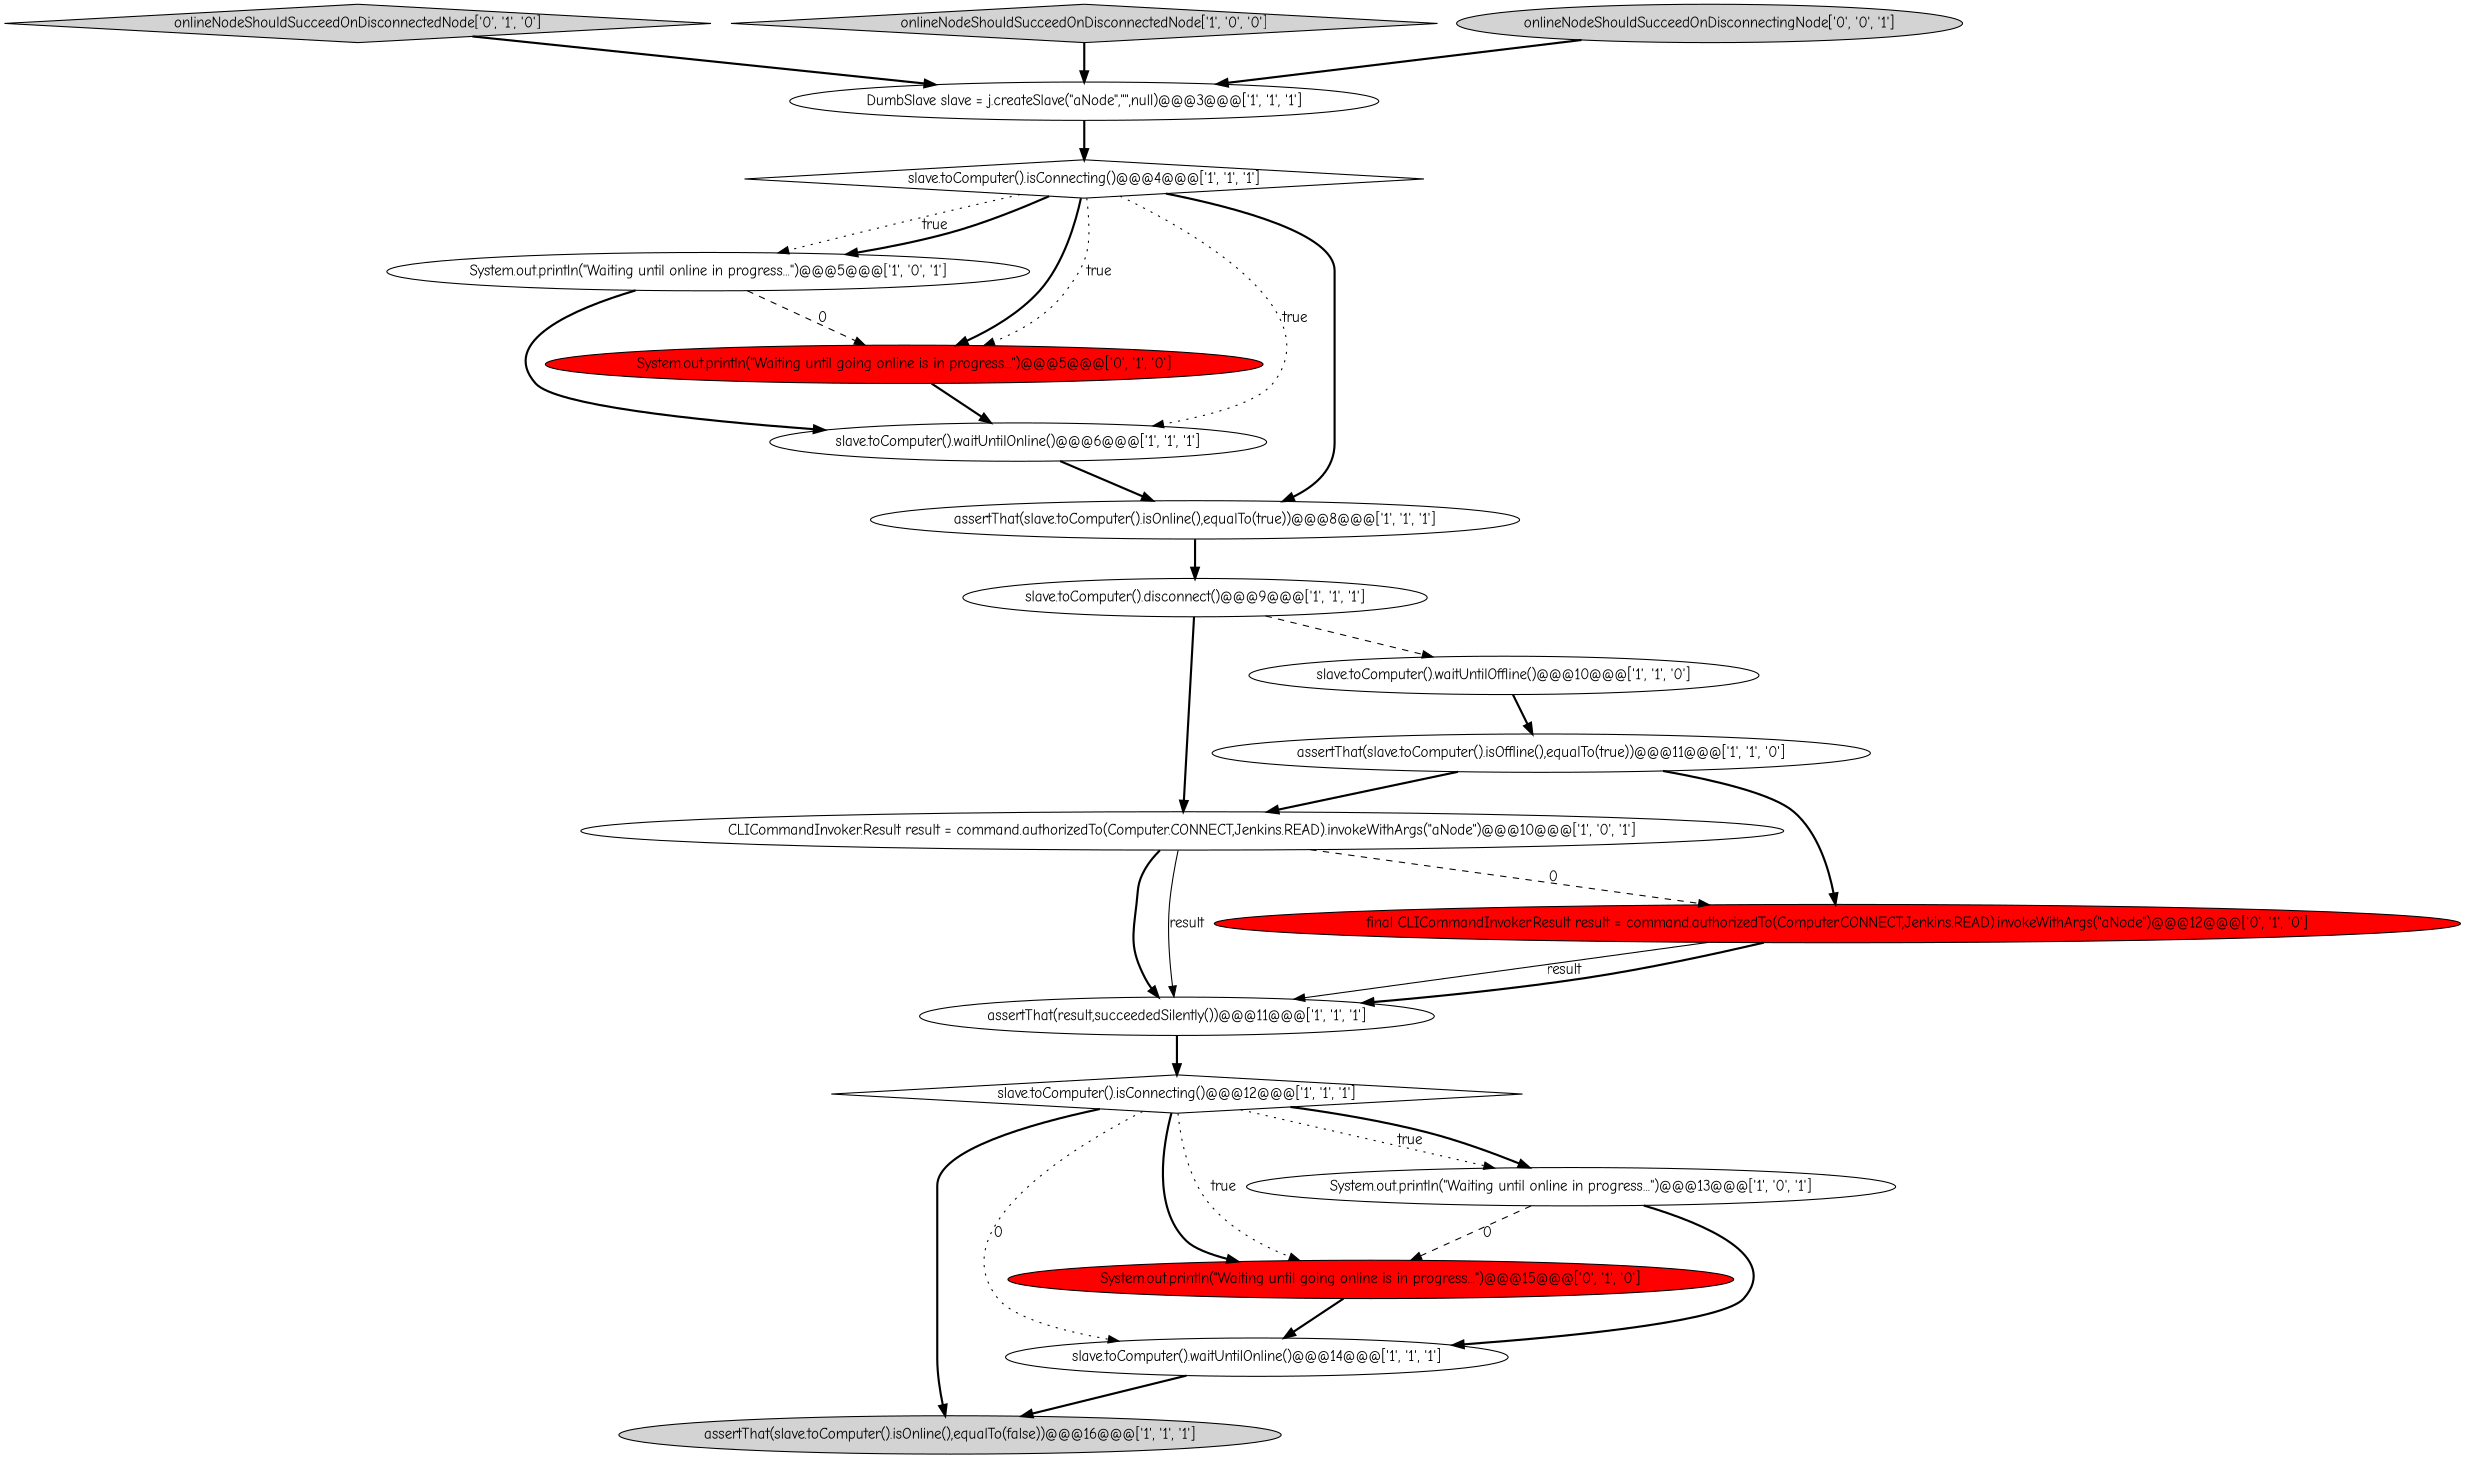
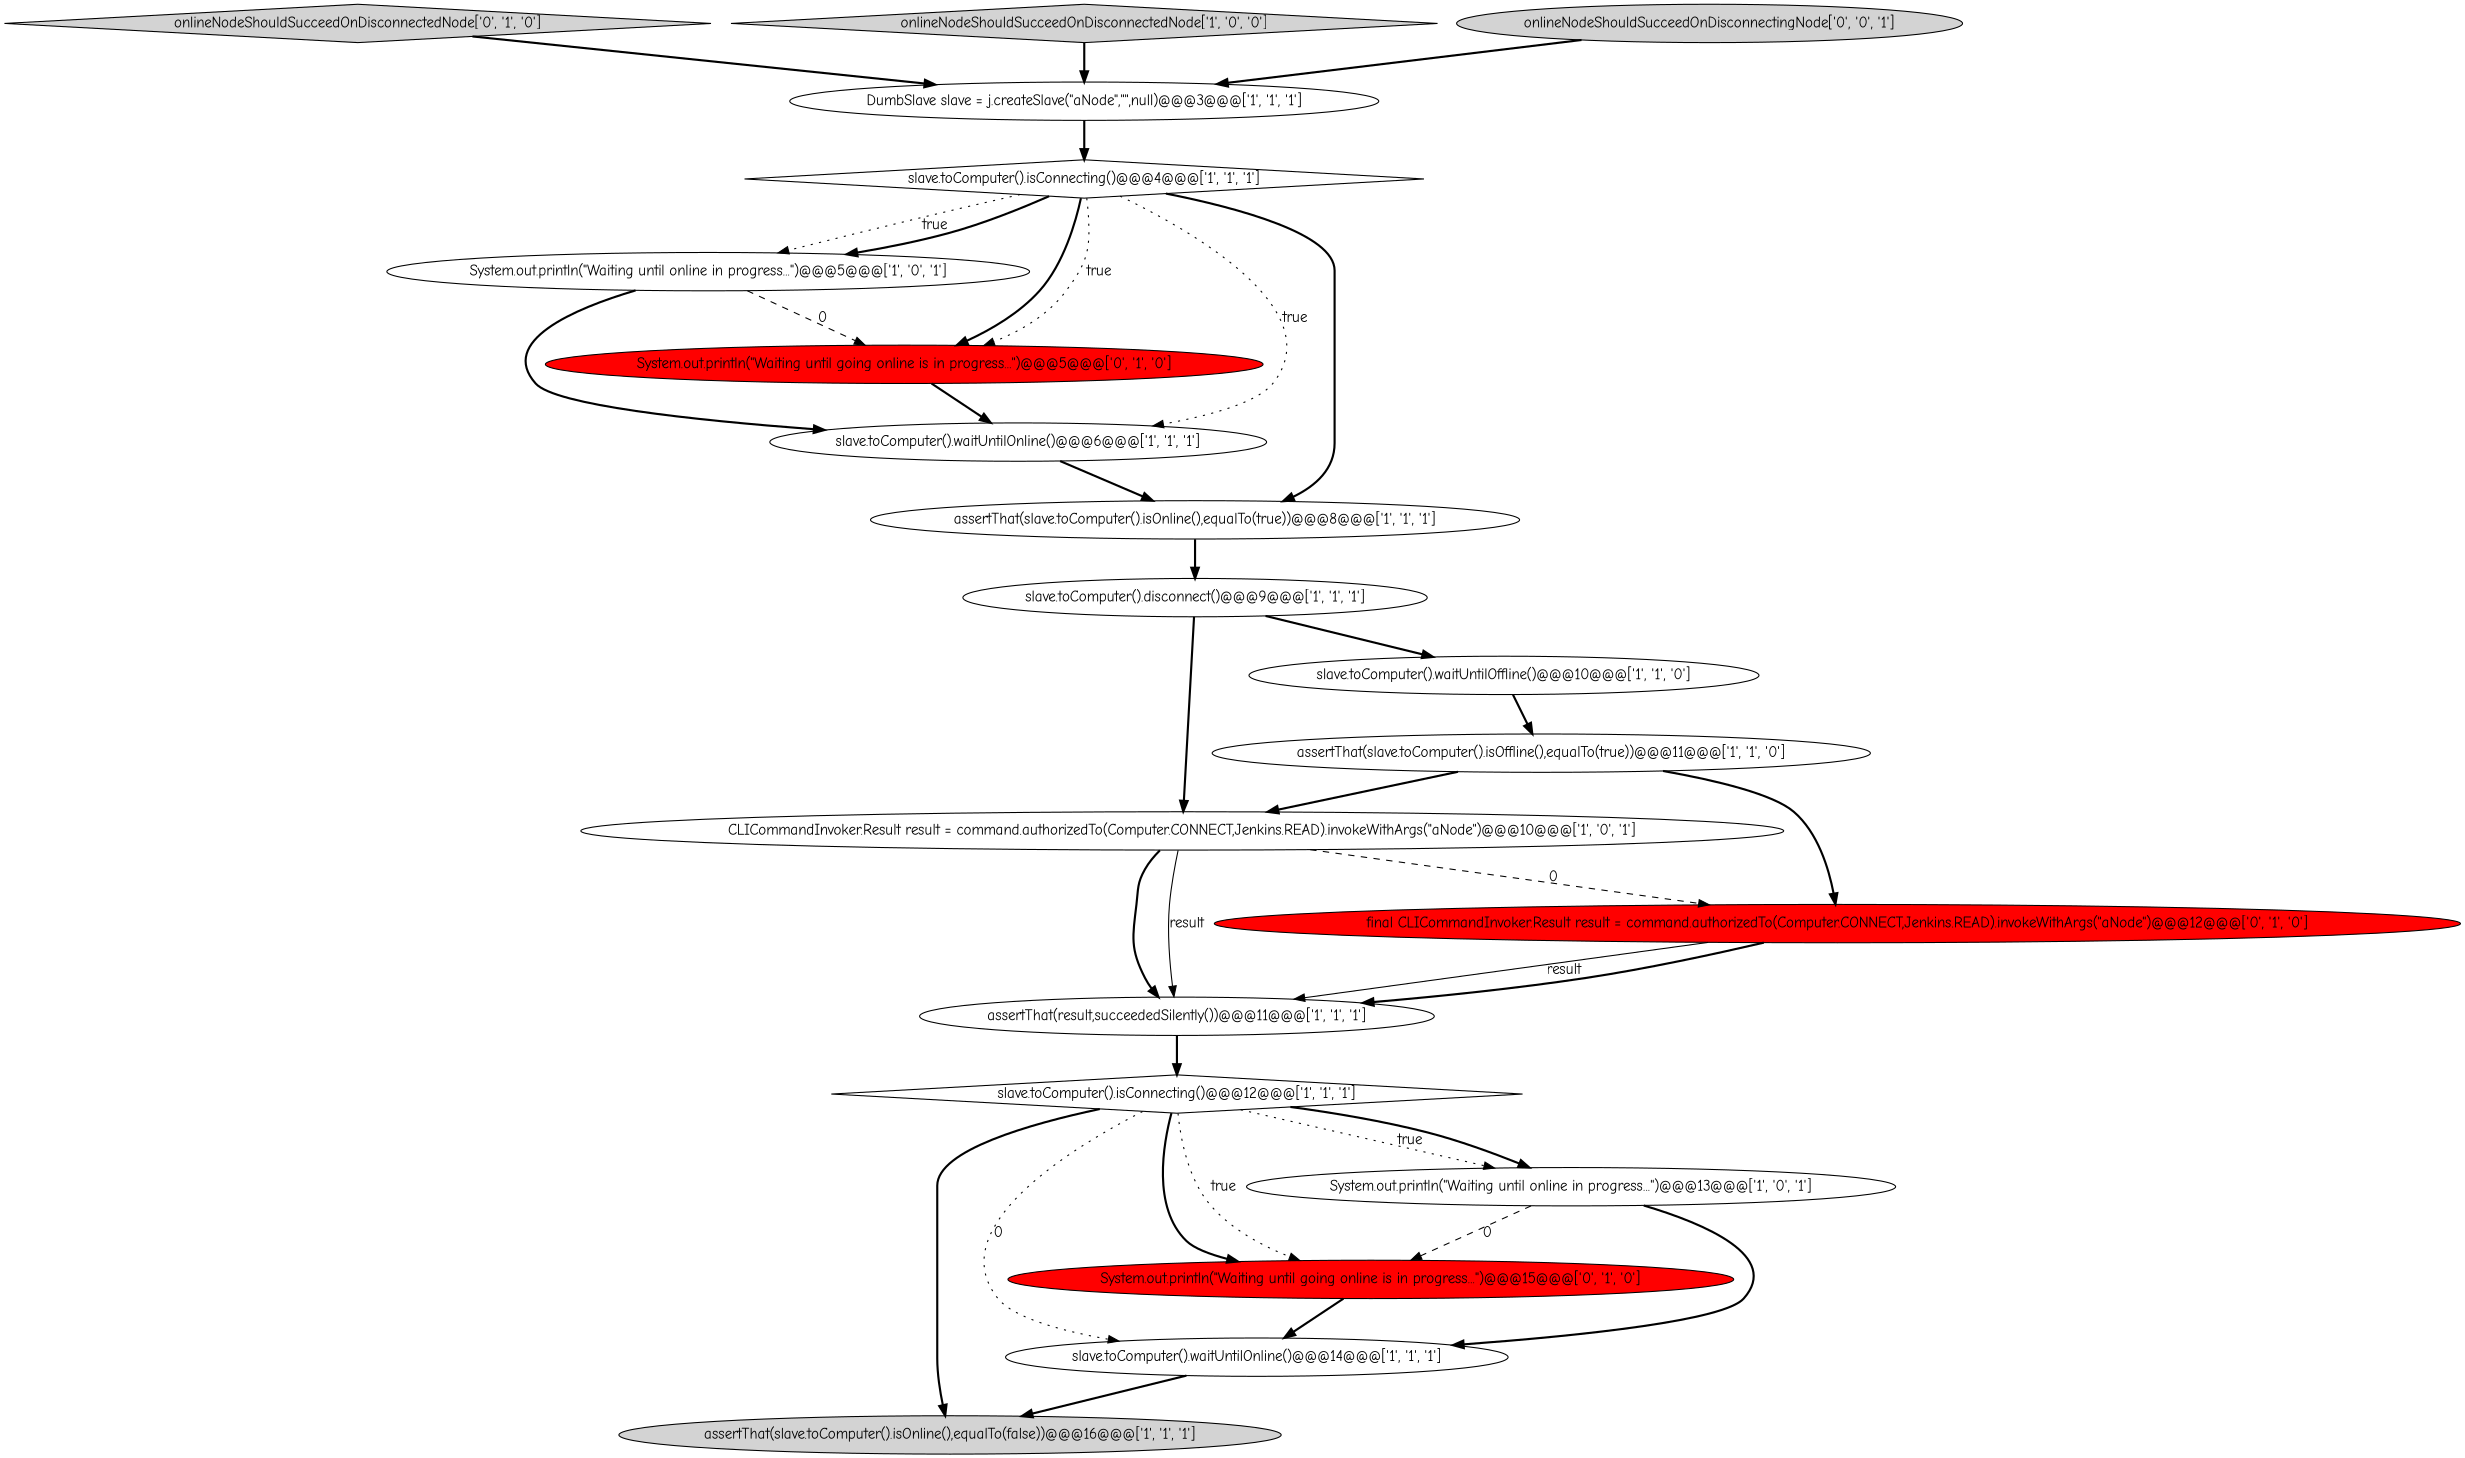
  digraph {
    fontname="Comic Neue"
    node [fillcolor=white fontname="Comic Neue" shape=ellipse style=filled]
    edge [fontname="Comic Neue" style=bold]
    n1 [label="System.out.println(\"Waiting until online in progress...\")@@@5@@@['1', '0', '1']"]
    n2 [fillcolor=red label="System.out.println(\"Waiting until going online is in progress...\")@@@5@@@['0', '1', '0']"]
    n3 [label="slave.toComputer().waitUntilOnline()@@@6@@@['1', '1', '1']"]
    n4 [label="assertThat(slave.toComputer().isOnline(),equalTo(true))@@@8@@@['1', '1', '1']"]
    n5 [label="assertThat(result,succeededSilently())@@@11@@@['1', '1', '1']"]
    n6 [label="slave.toComputer().isConnecting()@@@12@@@['1', '1', '1']" shape=diamond]
    n7 [fillcolor=lightgray label="assertThat(slave.toComputer().isOnline(),equalTo(false))@@@16@@@['1', '1', '1']"]
    n8 [fillcolor=red label="System.out.println(\"Waiting until going online is in progress...\")@@@15@@@['0', '1', '0']"]
    n9 [label="slave.toComputer().waitUntilOnline()@@@14@@@['1', '1', '1']"]
    n10 [label="System.out.println(\"Waiting until online in progress...\")@@@13@@@['1', '0', '1']"]
    n11 [label="slave.toComputer().disconnect()@@@9@@@['1', '1', '1']"]
    n12 [label="CLICommandInvoker.Result result = command.authorizedTo(Computer.CONNECT,Jenkins.READ).invokeWithArgs(\"aNode\")@@@10@@@['1', '0', '1']"]
    n13 [label="slave.toComputer().waitUntilOffline()@@@10@@@['1', '1', '0']"]
    n14 [fillcolor=lightgray label="onlineNodeShouldSucceedOnDisconnectedNode['0', '1', '0']" shape=diamond]
    n15 [label="DumbSlave slave = j.createSlave(\"aNode\",\"\",null)@@@3@@@['1', '1', '1']"]
    n16 [label="slave.toComputer().isConnecting()@@@4@@@['1', '1', '1']" shape=diamond]
    n17 [fillcolor=red label="final CLICommandInvoker.Result result = command.authorizedTo(Computer.CONNECT,Jenkins.READ).invokeWithArgs(\"aNode\")@@@12@@@['0', '1', '0']"]
    n18 [label="assertThat(slave.toComputer().isOffline(),equalTo(true))@@@11@@@['1', '1', '0']"]
    n19 [fillcolor=lightgray label="onlineNodeShouldSucceedOnDisconnectedNode['1', '0', '0']" shape=diamond]
    n20 [fillcolor=lightgray label="onlineNodeShouldSucceedOnDisconnectingNode['0', '0', '1']"]
    n1 -> n2 [label=0 style=dashed]
    n1 -> n3
    n2 -> n3
    n3 -> n4
    n4 -> n11
    n5 -> n6
    n6 -> n7
    n6 -> n8
    n6 -> n8 [label=true style=dotted]
    n6 -> n9 [label=0 style=dotted]
    n6 -> n10 [label=true style=dotted]
    n6 -> n10
    n8 -> n9
    n9 -> n7
    n10 -> n8 [label=0 style=dashed]
    n10 -> n9
    n11 -> n12
-   n11 -> n13 [style=dashed]
+   n11 -> n13
    n12 -> n5
    n12 -> n5 [label=result style=solid]
    n12 -> n17 [label=0 style=dashed]
    n13 -> n18
    n14 -> n15
    n15 -> n16
    n16 -> n1 [label=true style=dotted]
    n16 -> n1
    n16 -> n2
    n16 -> n2 [label=true style=dotted]
    n16 -> n3 [label=true style=dotted]
    n16 -> n4
    n17 -> n5 [label=result style=solid]
    n17 -> n5
    n18 -> n12
    n18 -> n17
    n19 -> n15
    n20 -> n15
  }
